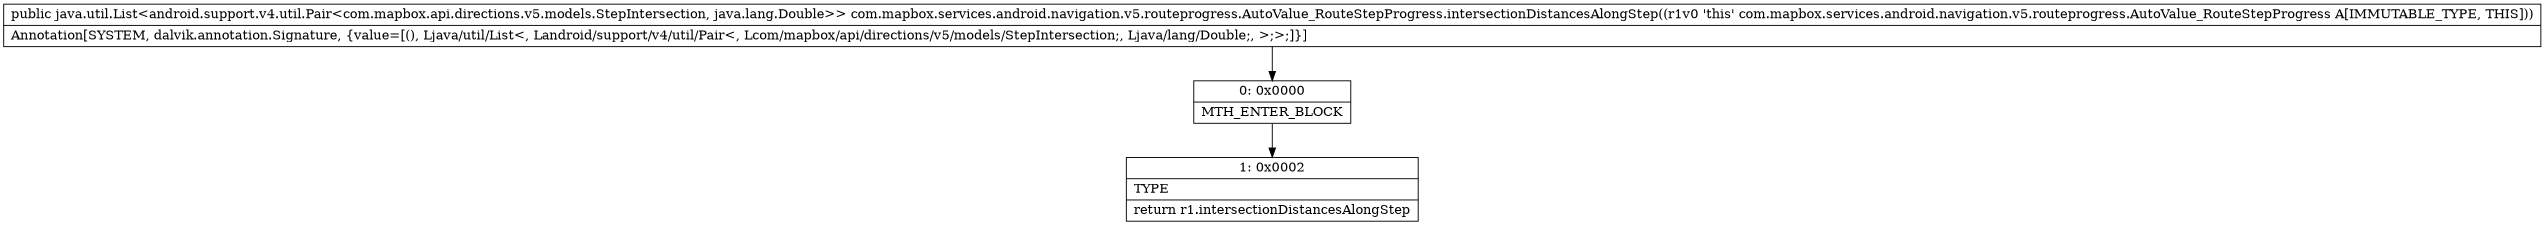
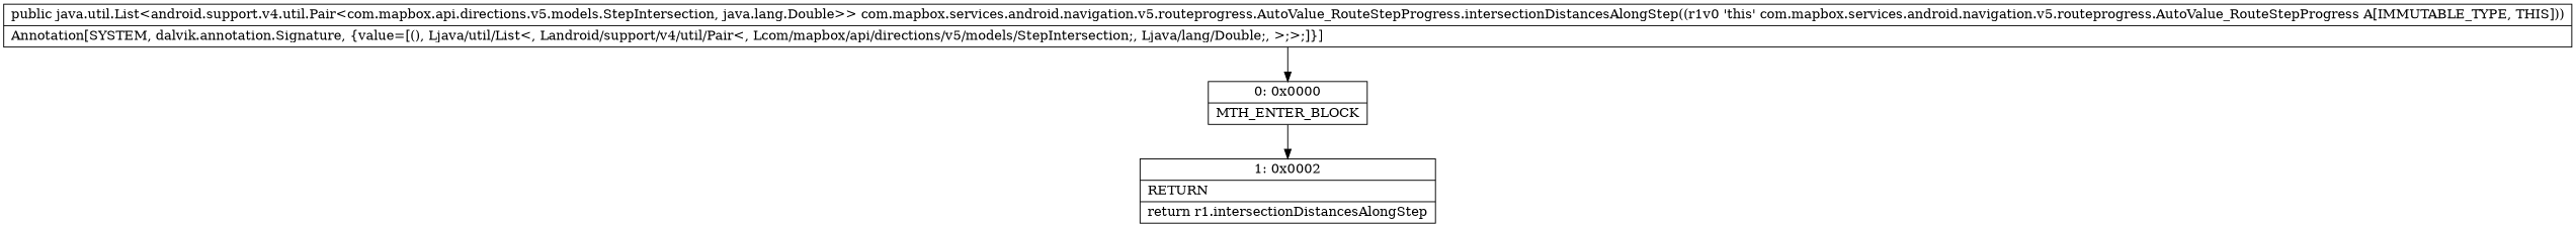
  digraph {
    node [shape=record]
    n1 [label="{0\:\ 0x0000|MTH_ENTER_BLOCK\l}"]
-   n2 [label="{1\:\ 0x0002|TYPE\l|return r1.intersectionDistancesAlongStep\l}"]
+   n2 [label="{1\:\ 0x0002|RETURN\l|return r1.intersectionDistancesAlongStep\l}"]
    n3 [label="{public java.util.List\<android.support.v4.util.Pair\<com.mapbox.api.directions.v5.models.StepIntersection, java.lang.Double\>\> com.mapbox.services.android.navigation.v5.routeprogress.AutoValue_RouteStepProgress.intersectionDistancesAlongStep((r1v0 'this' com.mapbox.services.android.navigation.v5.routeprogress.AutoValue_RouteStepProgress A[IMMUTABLE_TYPE, THIS]))  | Annotation[SYSTEM, dalvik.annotation.Signature, \{value=[(), Ljava\/util\/List\<, Landroid\/support\/v4\/util\/Pair\<, Lcom\/mapbox\/api\/directions\/v5\/models\/StepIntersection;, Ljava\/lang\/Double;, \>;\>;]\}]\l}"]
    n1 -> n2
    n3 -> n1
  }
